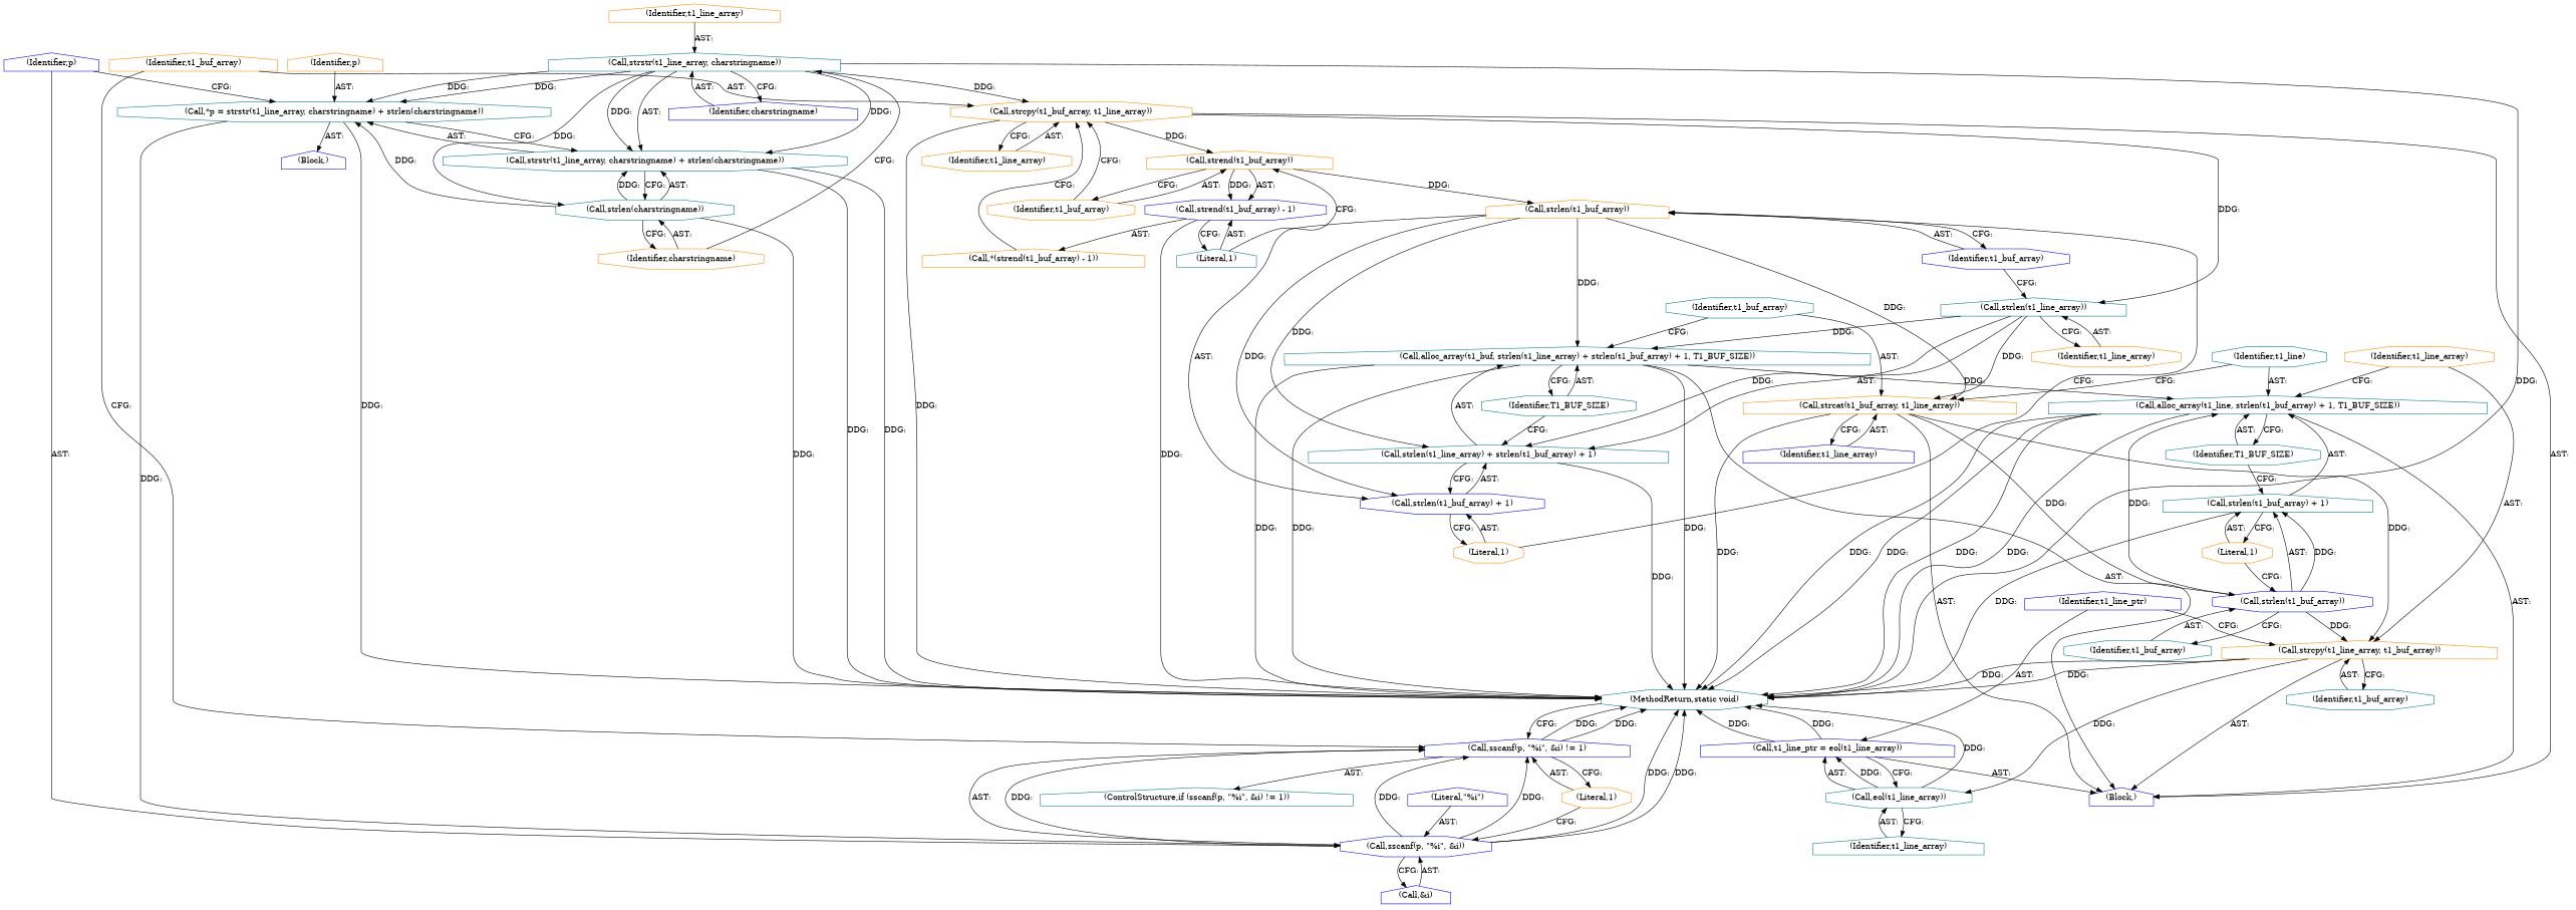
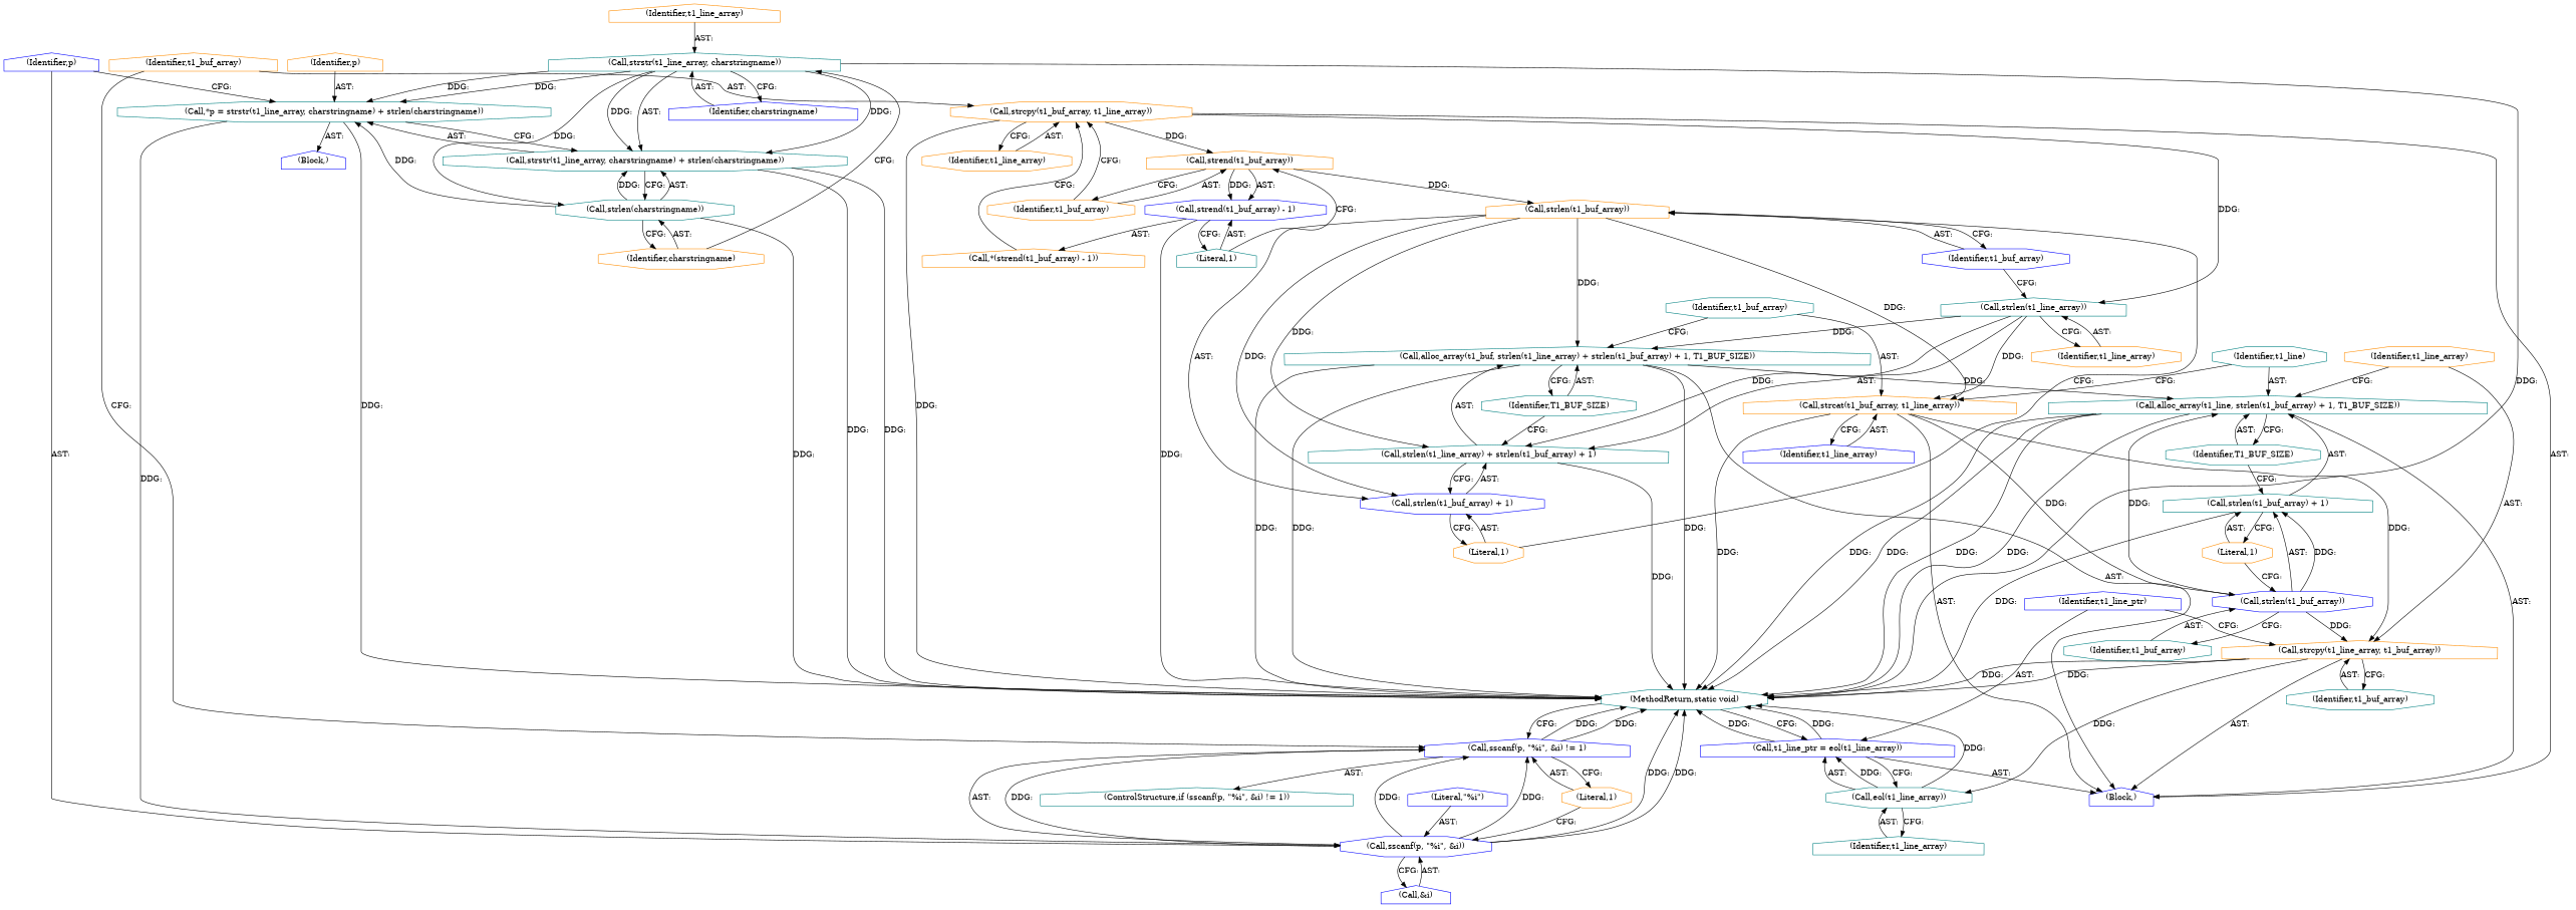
  digraph {
    node [color=teal shape=house]
    n1 [label="(Call,strstr(t1_line_array, charstringname))"]
    n2 [label="(Call,*p = strstr(t1_line_array, charstringname) + strlen(charstringname))" shape=octagon]
    n3 [label="(Call,strstr(t1_line_array, charstringname) + strlen(charstringname))" shape=octagon]
    n4 [label="(Call,strlen(charstringname))" shape=octagon]
    n5 [color=darkorange label="(Call,strcpy(t1_buf_array, t1_line_array))" shape=octagon]
    n6 [color=blue label="(Identifier,charstringname)"]
    n7 [label="(MethodReturn,static void)" shape=octagon]
    n8 [color=blue label="(Call,sscanf(p, \"%i\", &i))" shape=octagon]
    n9 [color=blue label="(Block,)"]
    n10 [color=darkorange label="(Identifier,charstringname)" shape=octagon]
    n11 [color=darkorange label="(Call,strend(t1_buf_array))"]
    n12 [label="(Call,strlen(t1_line_array))"]
    n13 [color=blue label="(Block,)"]
    n14 [color=darkorange label="(Identifier,t1_line_array)" shape=octagon]
    n15 [color=blue label="(Call,sscanf(p, \"%i\", &i) != 1)"]
    n16 [color=blue label="(Call,t1_line_ptr = eol(t1_line_array))"]
    n17 [color=blue label="(Call,&i)"]
    n18 [label="(ControlStructure,if (sscanf(p, \"%i\", &i) != 1))"]
    n19 [color=darkorange label="(Literal,1)" shape=octagon]
    n20 [color=blue label="(Call,strend(t1_buf_array) - 1)" shape=octagon]
    n21 [color=darkorange label="(Call,strlen(t1_buf_array))"]
    n22 [color=darkorange label="(Identifier,t1_buf_array)" shape=octagon]
    n23 [label="(Call,alloc_array(t1_buf, strlen(t1_line_array) + strlen(t1_buf_array) + 1, T1_BUF_SIZE))"]
    n24 [label="(Call,strlen(t1_line_array) + strlen(t1_buf_array) + 1)"]
    n25 [color=darkorange label="(Call,strcat(t1_buf_array, t1_line_array))"]
    n26 [color=darkorange label="(Identifier,t1_line_array)" shape=octagon]
    n27 [color=darkorange label="(Call,*(strend(t1_buf_array) - 1))"]
    n28 [label="(Literal,1)"]
    n29 [color=blue label="(Call,strlen(t1_buf_array) + 1)" shape=octagon]
    n30 [color=blue label="(Identifier,t1_buf_array)" shape=octagon]
    n31 [label="(Call,alloc_array(t1_line, strlen(t1_buf_array) + 1, T1_BUF_SIZE))"]
    n32 [label="(Identifier,T1_BUF_SIZE)" shape=octagon]
    n33 [color=darkorange label="(Literal,1)" shape=octagon]
    n34 [color=blue label="(Call,strlen(t1_buf_array))" shape=octagon]
    n35 [color=darkorange label="(Call,strcpy(t1_line_array, t1_buf_array))"]
    n36 [color=blue label="(Identifier,t1_line_array)"]
    n37 [label="(Identifier,T1_BUF_SIZE)" shape=octagon]
    n38 [label="(Call,strlen(t1_buf_array) + 1)"]
    n39 [label="(Identifier,t1_buf_array)" shape=octagon]
    n40 [label="(Call,eol(t1_line_array))" shape=octagon]
    n41 [label="(Identifier,t1_buf_array)" shape=octagon]
    n42 [color=darkorange label="(Literal,1)" shape=octagon]
    n43 [label="(Identifier,t1_line_array)"]
    n44 [color=darkorange label="(Identifier,t1_buf_array)"]
    n45 [color=darkorange label="(Identifier,t1_line_array)" shape=octagon]
    n46 [color=darkorange label="(Identifier,t1_line_array)"]
    n47 [color=blue label="(Literal,\"%i\")"]
    n48 [color=blue label="(Identifier,p)"]
    n49 [color=darkorange label="(Identifier,p)"]
    n50 [label="(Identifier,t1_buf_array)" shape=octagon]
    n51 [color=blue label="(Identifier,t1_line_ptr)"]
    n52 [label="(Identifier,t1_line)" shape=octagon]
    n1 -> n2 [label="DDG: "]
    n1 -> n2 [label="DDG: "]
    n1 -> n3 [label="AST: "]
    n1 -> n3 [label="DDG: "]
    n1 -> n3 [label="DDG: "]
    n1 -> n4 [label="DDG: "]
-   n1 -> n5 [label="DDG: "]
    n1 -> n6 [label="CFG: "]
    n1 -> n7 [label="DDG: "]
    n2 -> n3 [label="CFG: "]
    n2 -> n7 [label="DDG: "]
    n2 -> n8 [label="DDG: "]
    n2 -> n9 [label="AST: "]
    n3 -> n2 [label="AST: "]
    n3 -> n4 [label="CFG: "]
    n3 -> n7 [label="DDG: "]
    n3 -> n7 [label="DDG: "]
    n4 -> n2 [label="DDG: "]
    n4 -> n3 [label="AST: "]
    n4 -> n3 [label="DDG: "]
    n4 -> n7 [label="DDG: "]
    n4 -> n10 [label="CFG: "]
    n5 -> n7 [label="DDG: "]
    n5 -> n11 [label="DDG: "]
    n5 -> n12 [label="DDG: "]
    n5 -> n13 [label="AST: "]
    n5 -> n14 [label="CFG: "]
    n6 -> n1 [label="AST: "]
    n7 -> n15 [label="CFG: "]
+   n7 -> n16 [label="CFG: "]
    n8 -> n7 [label="DDG: "]
    n8 -> n7 [label="DDG: "]
    n8 -> n15 [label="AST: "]
    n8 -> n15 [label="DDG: "]
    n8 -> n15 [label="DDG: "]
    n8 -> n15 [label="DDG: "]
    n8 -> n17 [label="CFG: "]
    n10 -> n1 [label="CFG: "]
    n10 -> n4 [label="AST: "]
    n11 -> n20 [label="AST: "]
    n11 -> n20 [label="DDG: "]
    n11 -> n21 [label="DDG: "]
    n11 -> n22 [label="CFG: "]
    n12 -> n23 [label="DDG: "]
    n12 -> n24 [label="AST: "]
    n12 -> n24 [label="DDG: "]
    n12 -> n25 [label="DDG: "]
    n12 -> n26 [label="CFG: "]
    n14 -> n5 [label="AST: "]
    n15 -> n7 [label="DDG: "]
    n15 -> n7 [label="DDG: "]
    n15 -> n18 [label="AST: "]
    n15 -> n19 [label="CFG: "]
    n16 -> n7 [label="DDG: "]
    n16 -> n7 [label="DDG: "]
    n16 -> n13 [label="AST: "]
    n16 -> n40 [label="CFG: "]
    n17 -> n8 [label="AST: "]
    n19 -> n8 [label="CFG: "]
    n19 -> n15 [label="AST: "]
    n20 -> n7 [label="DDG: "]
    n20 -> n27 [label="AST: "]
    n20 -> n28 [label="CFG: "]
    n21 -> n23 [label="DDG: "]
    n21 -> n24 [label="DDG: "]
    n21 -> n25 [label="DDG: "]
    n21 -> n29 [label="AST: "]
    n21 -> n29 [label="DDG: "]
    n21 -> n30 [label="CFG: "]
    n22 -> n5 [label="CFG: "]
    n22 -> n11 [label="AST: "]
    n23 -> n7 [label="DDG: "]
    n23 -> n7 [label="DDG: "]
    n23 -> n7 [label="DDG: "]
    n23 -> n13 [label="AST: "]
    n23 -> n31 [label="DDG: "]
    n23 -> n32 [label="CFG: "]
    n24 -> n7 [label="DDG: "]
    n24 -> n23 [label="AST: "]
    n24 -> n29 [label="CFG: "]
    n25 -> n7 [label="DDG: "]
    n25 -> n13 [label="AST: "]
    n25 -> n34 [label="DDG: "]
    n25 -> n35 [label="DDG: "]
    n25 -> n36 [label="CFG: "]
    n26 -> n12 [label="AST: "]
    n27 -> n5 [label="CFG: "]
    n28 -> n11 [label="CFG: "]
    n28 -> n20 [label="AST: "]
    n29 -> n24 [label="AST: "]
    n29 -> n33 [label="CFG: "]
    n30 -> n12 [label="CFG: "]
    n30 -> n21 [label="AST: "]
    n31 -> n7 [label="DDG: "]
    n31 -> n7 [label="DDG: "]
    n31 -> n7 [label="DDG: "]
    n31 -> n7 [label="DDG: "]
    n31 -> n13 [label="AST: "]
    n31 -> n37 [label="CFG: "]
    n32 -> n23 [label="AST: "]
    n32 -> n24 [label="CFG: "]
    n33 -> n21 [label="CFG: "]
    n33 -> n29 [label="AST: "]
    n34 -> n31 [label="DDG: "]
    n34 -> n35 [label="DDG: "]
    n34 -> n38 [label="AST: "]
    n34 -> n38 [label="DDG: "]
    n34 -> n39 [label="CFG: "]
    n35 -> n7 [label="DDG: "]
    n35 -> n7 [label="DDG: "]
    n35 -> n13 [label="AST: "]
    n35 -> n40 [label="DDG: "]
    n35 -> n41 [label="CFG: "]
    n36 -> n25 [label="AST: "]
    n37 -> n31 [label="AST: "]
    n37 -> n38 [label="CFG: "]
    n38 -> n7 [label="DDG: "]
    n38 -> n31 [label="AST: "]
    n38 -> n42 [label="CFG: "]
    n39 -> n34 [label="AST: "]
    n40 -> n7 [label="DDG: "]
    n40 -> n16 [label="AST: "]
    n40 -> n16 [label="DDG: "]
    n40 -> n43 [label="CFG: "]
    n41 -> n35 [label="AST: "]
    n42 -> n34 [label="CFG: "]
    n42 -> n38 [label="AST: "]
    n43 -> n40 [label="AST: "]
    n44 -> n5 [label="AST: "]
    n44 -> n15 [label="CFG: "]
    n45 -> n31 [label="CFG: "]
    n45 -> n35 [label="AST: "]
    n46 -> n1 [label="AST: "]
    n47 -> n8 [label="AST: "]
    n48 -> n2 [label="CFG: "]
    n48 -> n8 [label="AST: "]
    n49 -> n2 [label="AST: "]
    n50 -> n23 [label="CFG: "]
    n50 -> n25 [label="AST: "]
    n51 -> n16 [label="AST: "]
    n51 -> n35 [label="CFG: "]
    n52 -> n25 [label="CFG: "]
    n52 -> n31 [label="AST: "]
  }
